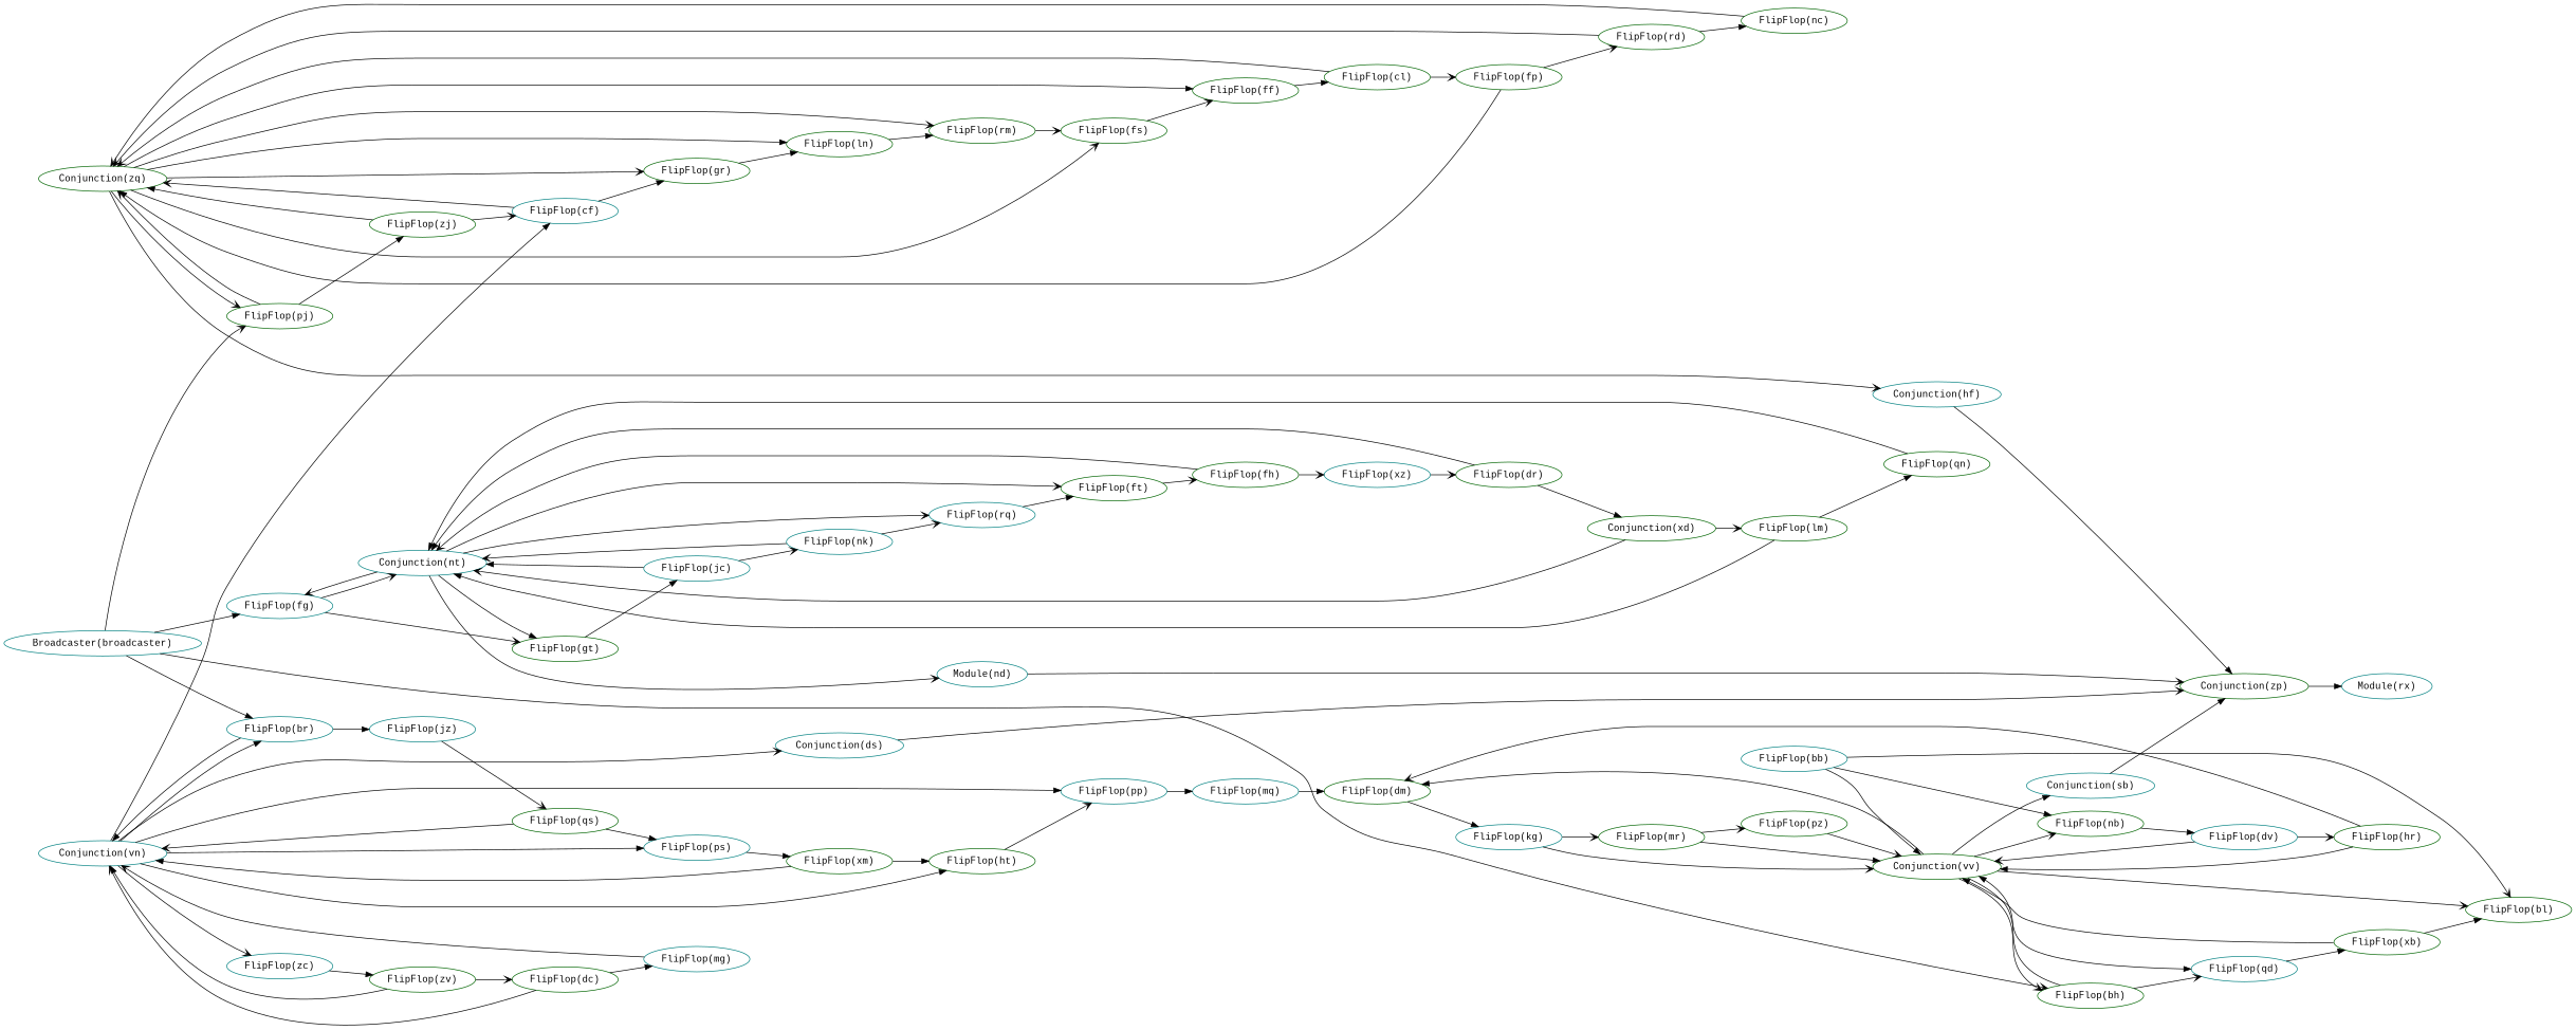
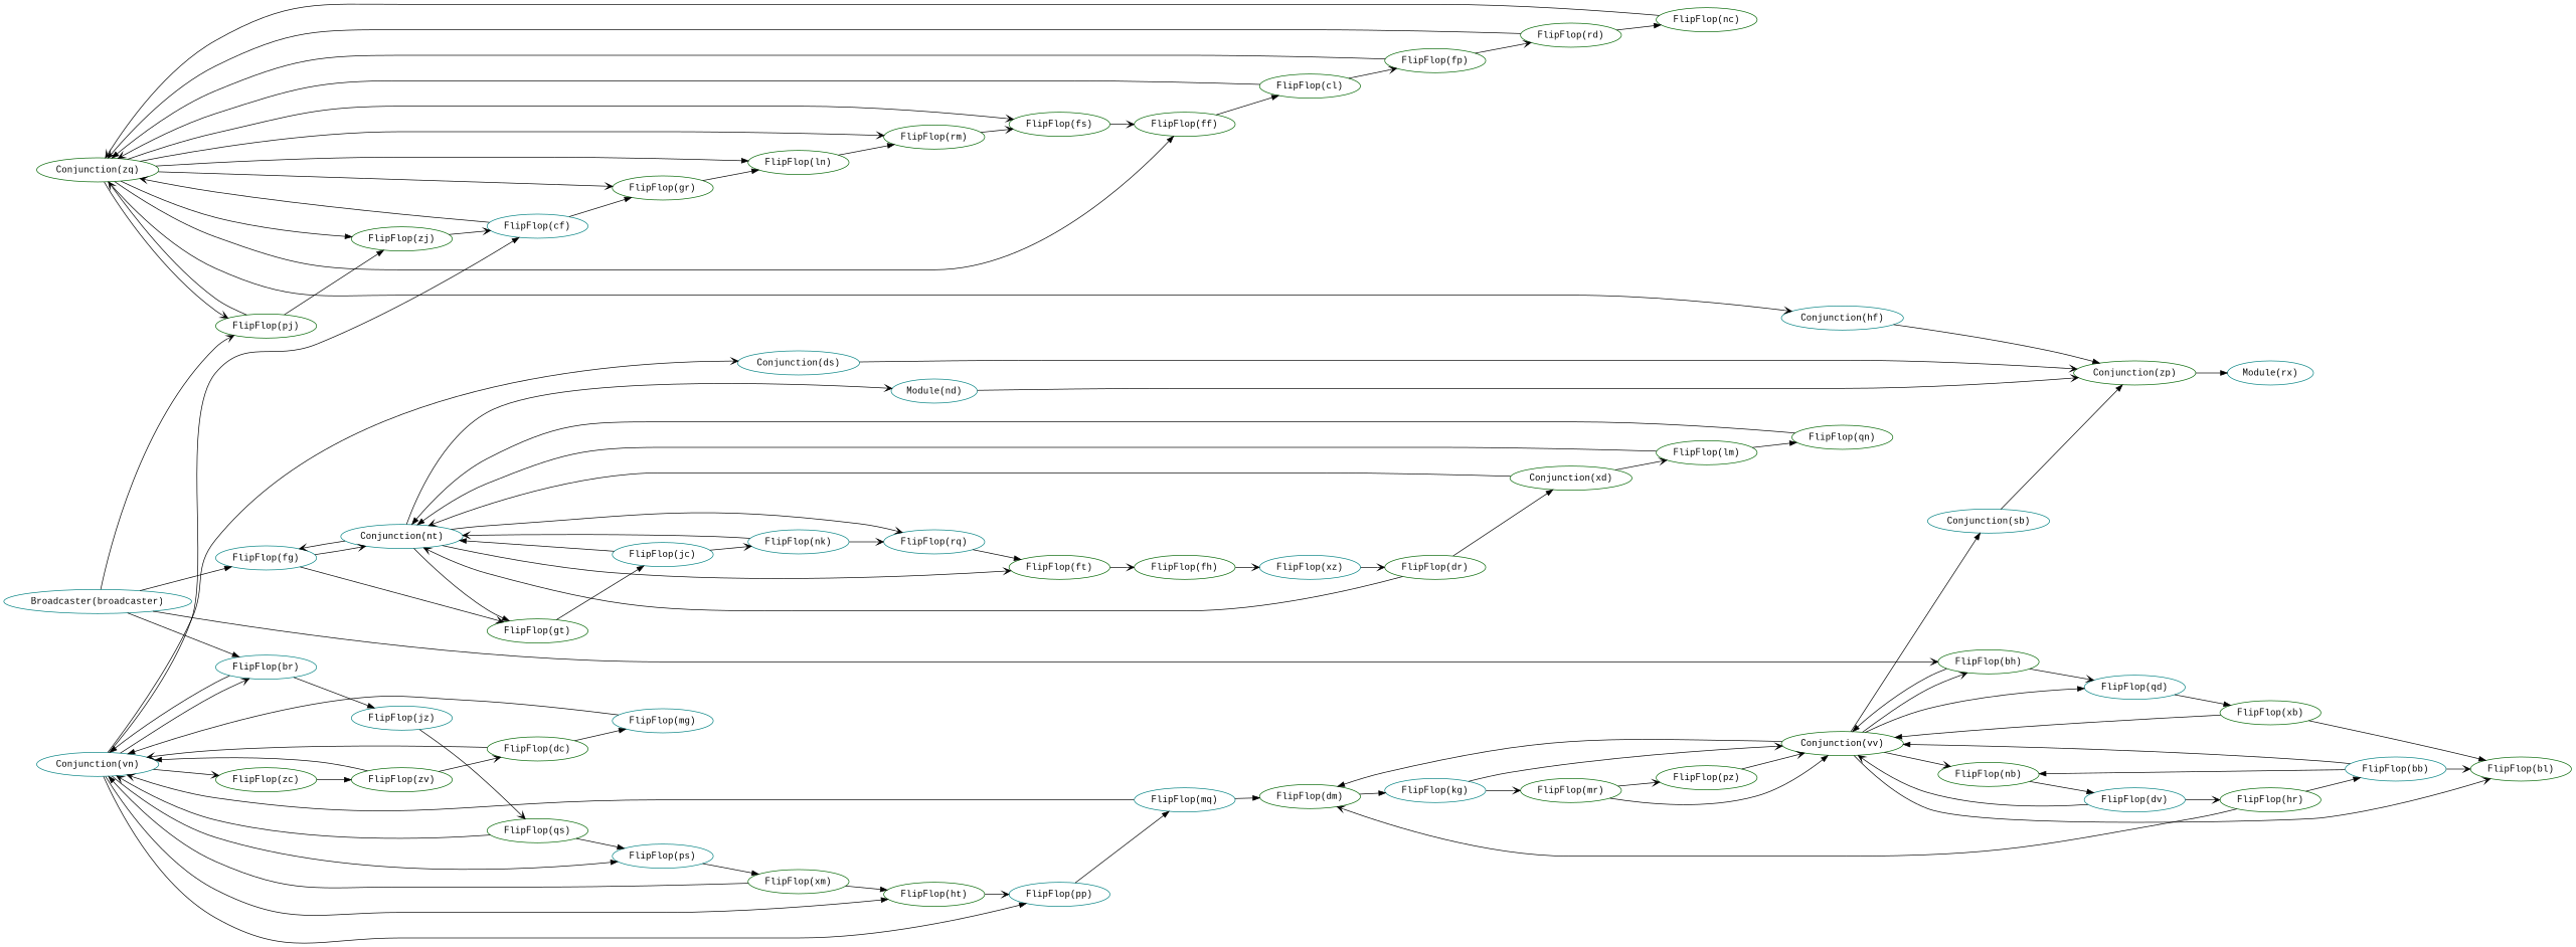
  strict digraph {
    fontname="Liberation Mono"
    rankdir=LR
    node [color=darkgreen fontname="Liberation Mono"]
    edge [arrowhead=vee fontname="Liberation Mono"]
    "FlipFlop(fg)" [color=teal]
    "Conjunction(nt)" [color=teal]
    "FlipFlop(gt)"
    "FlipFlop(rq)" [color=teal]
    "FlipFlop(ft)"
    n6 [color=teal label="Module(nd)"]
    "FlipFlop(jc)" [color=teal]
    "FlipFlop(xz)" [color=teal]
    "FlipFlop(dr)"
    "FlipFlop(fh)"
    "Conjunction(zp)"
    "FlipFlop(nk)" [color=teal]
    "Module(rx)" [color=teal]
    n14 [label="Conjunction(xd)"]
    "FlipFlop(pj)"
    "FlipFlop(zj)"
    "Conjunction(zq)"
    "FlipFlop(cf)" [color=teal]
    "FlipFlop(fs)"
    "FlipFlop(ff)"
    "FlipFlop(gr)"
    "FlipFlop(ln)"
    "Conjunction(hf)" [color=teal]
    "FlipFlop(rm)"
    "FlipFlop(cl)"
    "FlipFlop(mr)"
    "Conjunction(vv)"
    "FlipFlop(pz)"
    "FlipFlop(bl)"
    "Conjunction(sb)" [color=teal]
    "FlipFlop(nb)"
    "FlipFlop(qd)" [color=teal]
    "FlipFlop(dm)"
    "FlipFlop(bh)"
    "FlipFlop(dv)" [color=teal]
    "FlipFlop(xb)"
    "FlipFlop(kg)" [color=teal]
    "FlipFlop(fp)"
    "FlipFlop(rd)"
    "FlipFlop(nc)"
    "FlipFlop(bb)" [color=teal]
    "FlipFlop(mg)" [color=teal]
    "Conjunction(vn)" [color=teal]
    "FlipFlop(ht)"
    "FlipFlop(pp)" [color=teal]
    "FlipFlop(ps)" [color=teal]
    "FlipFlop(br)" [color=teal]
-   "FlipFlop(zc)" [color=teal]
+   "FlipFlop(zc)"
    "Conjunction(ds)" [color=teal]
    "FlipFlop(mq)" [color=teal]
    "FlipFlop(xm)"
    "FlipFlop(jz)" [color=teal]
    "FlipFlop(qs)"
    "FlipFlop(zv)"
    "FlipFlop(hr)"
    "FlipFlop(dc)"
    "FlipFlop(qn)"
    "FlipFlop(lm)"
    "Broadcaster(broadcaster)" [color=teal]
    "FlipFlop(fg)" -> "Conjunction(nt)"
    "FlipFlop(fg)" -> "FlipFlop(gt)"
    "Conjunction(nt)" -> "FlipFlop(fg)"
    "Conjunction(nt)" -> "FlipFlop(gt)" [arrowhead=normal]
    "Conjunction(nt)" -> "FlipFlop(rq)"
    "Conjunction(nt)" -> "FlipFlop(ft)"
    "Conjunction(nt)" -> n6
    "FlipFlop(gt)" -> "FlipFlop(jc)" [arrowhead=normal]
    "FlipFlop(rq)" -> "FlipFlop(ft)" [arrowhead=normal]
    "FlipFlop(ft)" -> "FlipFlop(fh)"
    n6 -> "Conjunction(zp)"
    "FlipFlop(jc)" -> "Conjunction(nt)" [arrowhead=normal]
    "FlipFlop(jc)" -> "FlipFlop(nk)"
    "FlipFlop(xz)" -> "FlipFlop(dr)"
-   "FlipFlop(dr)" -> "Conjunction(nt)" [arrowhead=normal]
+   "FlipFlop(dr)" -> "Conjunction(nt)"
    "FlipFlop(dr)" -> n14 [arrowhead=normal]
-   "FlipFlop(fh)" -> "Conjunction(nt)"
    "FlipFlop(fh)" -> "FlipFlop(xz)"
    "Conjunction(zp)" -> "Module(rx)" [arrowhead=normal]
    "FlipFlop(nk)" -> "Conjunction(nt)"
    "FlipFlop(nk)" -> "FlipFlop(rq)"
    n14 -> "Conjunction(nt)"
    n14 -> "FlipFlop(lm)"
    "FlipFlop(pj)" -> "FlipFlop(zj)" [arrowhead=normal]
    "FlipFlop(pj)" -> "Conjunction(zq)"
    "FlipFlop(zj)" -> "FlipFlop(cf)"
    "Conjunction(zq)" -> "FlipFlop(pj)"
-   "FlipFlop(zj)" -> "Conjunction(zq)" [arrowhead=normal]
+   "Conjunction(zq)" -> "FlipFlop(zj)" [arrowhead=normal]
    "Conjunction(zq)" -> "FlipFlop(fs)"
    "Conjunction(zq)" -> "FlipFlop(ff)" [arrowhead=normal]
    "Conjunction(zq)" -> "FlipFlop(gr)"
    "Conjunction(zq)" -> "FlipFlop(ln)" [arrowhead=normal]
    "Conjunction(zq)" -> "Conjunction(hf)"
    "Conjunction(zq)" -> "FlipFlop(rm)"
    "FlipFlop(cf)" -> "Conjunction(zq)"
    "FlipFlop(cf)" -> "FlipFlop(gr)" [arrowhead=normal]
    "FlipFlop(fs)" -> "FlipFlop(ff)"
    "FlipFlop(ff)" -> "FlipFlop(cl)" [arrowhead=normal]
    "FlipFlop(gr)" -> "FlipFlop(ln)" [arrowhead=normal]
    "FlipFlop(ln)" -> "FlipFlop(rm)" [arrowhead=normal]
    "Conjunction(hf)" -> "Conjunction(zp)" [arrowhead=normal]
    "FlipFlop(rm)" -> "FlipFlop(fs)"
    "FlipFlop(cl)" -> "Conjunction(zq)"
    "FlipFlop(cl)" -> "FlipFlop(fp)"
    "FlipFlop(mr)" -> "Conjunction(vv)" [arrowhead=normal]
    "FlipFlop(mr)" -> "FlipFlop(pz)"
    "Conjunction(vv)" -> "FlipFlop(bl)"
    "Conjunction(vv)" -> "Conjunction(sb)" [arrowhead=normal]
    "Conjunction(vv)" -> "FlipFlop(nb)"
    "Conjunction(vv)" -> "FlipFlop(qd)" [arrowhead=normal]
    "Conjunction(vv)" -> "FlipFlop(dm)" [arrowhead=normal]
    "Conjunction(vv)" -> "FlipFlop(bh)"
    "FlipFlop(pz)" -> "Conjunction(vv)"
    "Conjunction(sb)" -> "Conjunction(zp)" [arrowhead=normal]
    "FlipFlop(nb)" -> "FlipFlop(dv)" [arrowhead=normal]
    "FlipFlop(qd)" -> "FlipFlop(xb)" [arrowhead=normal]
    "FlipFlop(dm)" -> "FlipFlop(kg)" [arrowhead=normal]
    "FlipFlop(bh)" -> "Conjunction(vv)" [arrowhead=normal]
    "FlipFlop(bh)" -> "FlipFlop(qd)"
    "FlipFlop(dv)" -> "Conjunction(vv)"
    "FlipFlop(dv)" -> "FlipFlop(hr)"
    "FlipFlop(xb)" -> "Conjunction(vv)" [arrowhead=normal]
    "FlipFlop(xb)" -> "FlipFlop(bl)" [arrowhead=normal]
    "FlipFlop(kg)" -> "FlipFlop(mr)"
    "FlipFlop(kg)" -> "Conjunction(vv)"
    "FlipFlop(fp)" -> "Conjunction(zq)" [arrowhead=normal]
    "FlipFlop(fp)" -> "FlipFlop(rd)"
    "FlipFlop(rd)" -> "Conjunction(zq)"
    "FlipFlop(rd)" -> "FlipFlop(nc)" [arrowhead=normal]
    "FlipFlop(nc)" -> "Conjunction(zq)"
    "FlipFlop(bb)" -> "Conjunction(vv)" [arrowhead=normal]
    "FlipFlop(bb)" -> "FlipFlop(bl)"
    "FlipFlop(bb)" -> "FlipFlop(nb)" [arrowhead=normal]
-   "FlipFlop(mg)" -> "Conjunction(vn)"
+   "FlipFlop(mg)" -> "Conjunction(vn)" [arrowhead=normal]
    "Conjunction(vn)" -> "FlipFlop(cf)" [arrowhead=normal]
    "Conjunction(vn)" -> "FlipFlop(ht)" [arrowhead=normal]
    "Conjunction(vn)" -> "FlipFlop(pp)" [arrowhead=normal]
    "Conjunction(vn)" -> "FlipFlop(ps)" [arrowhead=normal]
-   "Conjunction(vn)" -> "FlipFlop(br)" [arrowhead=normal]
+   "Conjunction(vn)" -> "FlipFlop(br)"
    "Conjunction(vn)" -> "FlipFlop(zc)"
    "Conjunction(vn)" -> "Conjunction(ds)"
    "FlipFlop(ht)" -> "FlipFlop(pp)"
    "FlipFlop(pp)" -> "FlipFlop(mq)" [arrowhead=normal]
    "FlipFlop(ps)" -> "FlipFlop(xm)" [arrowhead=normal]
    "FlipFlop(br)" -> "Conjunction(vn)" [arrowhead=normal]
    "FlipFlop(br)" -> "FlipFlop(jz)" [arrowhead=normal]
    "FlipFlop(zc)" -> "FlipFlop(zv)" [arrowhead=normal]
    "Conjunction(ds)" -> "Conjunction(zp)"
    "FlipFlop(mq)" -> "FlipFlop(dm)" [arrowhead=normal]
+   "FlipFlop(mq)" -> "Conjunction(vn)"
    "FlipFlop(xm)" -> "Conjunction(vn)" [arrowhead=normal]
    "FlipFlop(xm)" -> "FlipFlop(ht)" [arrowhead=normal]
    "FlipFlop(jz)" -> "FlipFlop(qs)"
    "FlipFlop(qs)" -> "Conjunction(vn)"
    "FlipFlop(qs)" -> "FlipFlop(ps)" [arrowhead=normal]
    "FlipFlop(zv)" -> "Conjunction(vn)" [arrowhead=normal]
    "FlipFlop(zv)" -> "FlipFlop(dc)"
-   "FlipFlop(hr)" -> "Conjunction(vv)" [arrowhead=normal]
+   "FlipFlop(hr)" -> "FlipFlop(bb)" [arrowhead=normal]
    "FlipFlop(hr)" -> "FlipFlop(dm)"
    "FlipFlop(dc)" -> "FlipFlop(mg)" [arrowhead=normal]
    "FlipFlop(dc)" -> "Conjunction(vn)"
    "FlipFlop(qn)" -> "Conjunction(nt)" [arrowhead=normal]
    "FlipFlop(lm)" -> "Conjunction(nt)" [arrowhead=normal]
    "FlipFlop(lm)" -> "FlipFlop(qn)" [arrowhead=normal]
    "Broadcaster(broadcaster)" -> "FlipFlop(fg)" [arrowhead=normal]
    "Broadcaster(broadcaster)" -> "FlipFlop(pj)"
    "Broadcaster(broadcaster)" -> "FlipFlop(bh)"
    "Broadcaster(broadcaster)" -> "FlipFlop(br)" [arrowhead=normal]
  }
